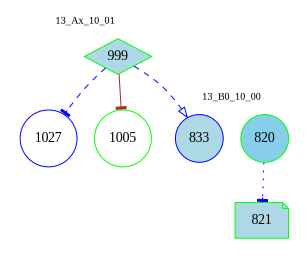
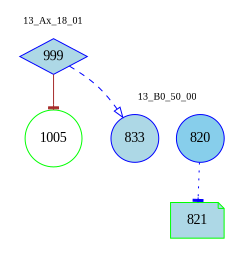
  digraph {
    fontname="Liberation Serif"
    node [color=green fillcolor=lightblue fontname="Liberation Serif" shape=circle style=filled]
    edge [arrowhead=tee color=blue fontname="Liberation Serif" style=dashed]
-   n1 [label=999 shape=diamond]
-   n2 [color=blue fillcolor=white label=1027]
+   n1 [color=blue label=999 shape=diamond]
    n3 [fillcolor=white label=1005]
-   n4 [fillcolor=skyblue label=820]
+   n4 [color=blue fillcolor=skyblue label=820]
    n5 [label=821 shape=note]
    n6 [color=blue label=833]
    subgraph cluster_1 {
      color=white
      fontsize=10
-     label="13_Ax_10_01"
+     label="13_Ax_18_01"
      n1
-     n2
      n3
    }
    subgraph cluster_2 {
      color=white
      fontsize=10
-     label="13_B0_10_00"
+     label="13_B0_50_00"
      n4
      n5
      n6
    }
-   n1 -> n2
    n1 -> n3 [color=brown style=solid]
    n1 -> n6 [arrowhead=onormal]
    n4 -> n5 [style=dotted]
  }
